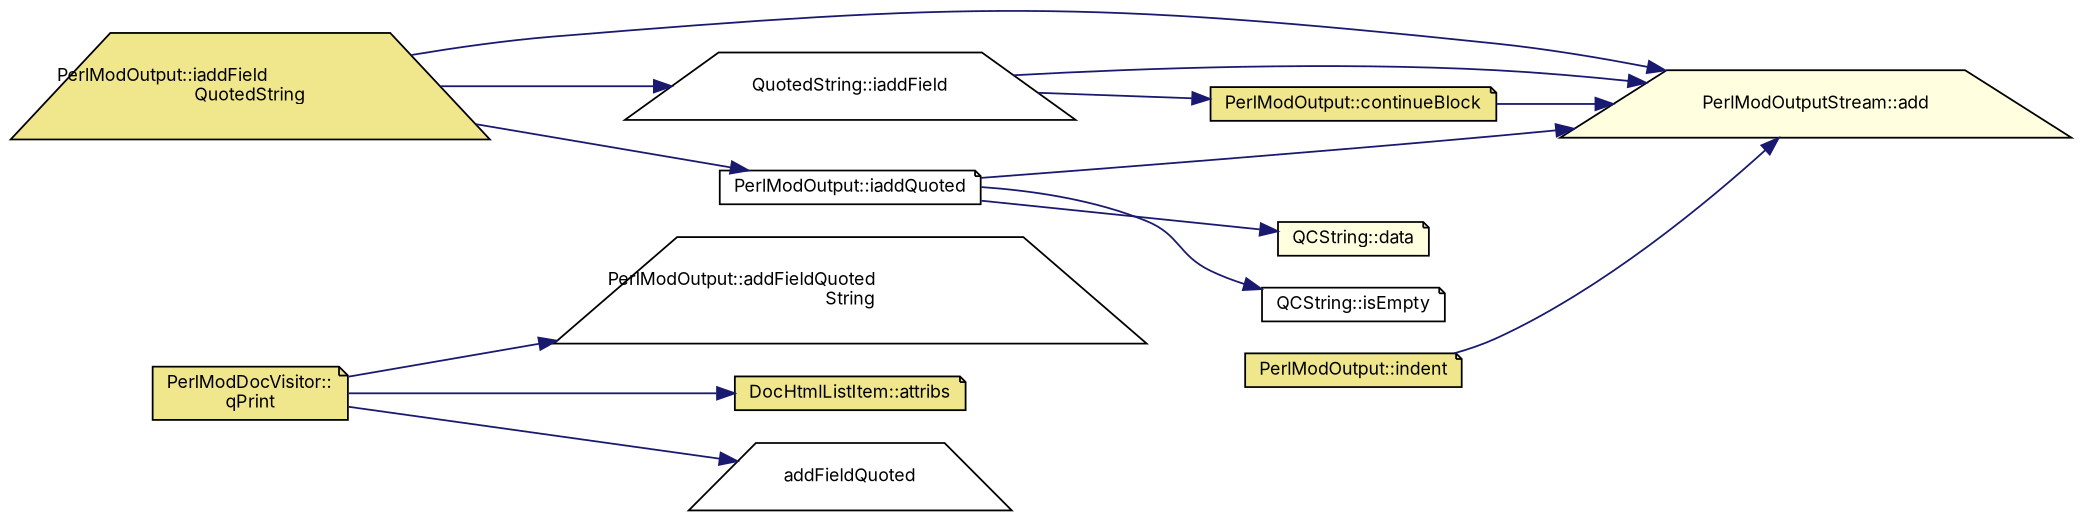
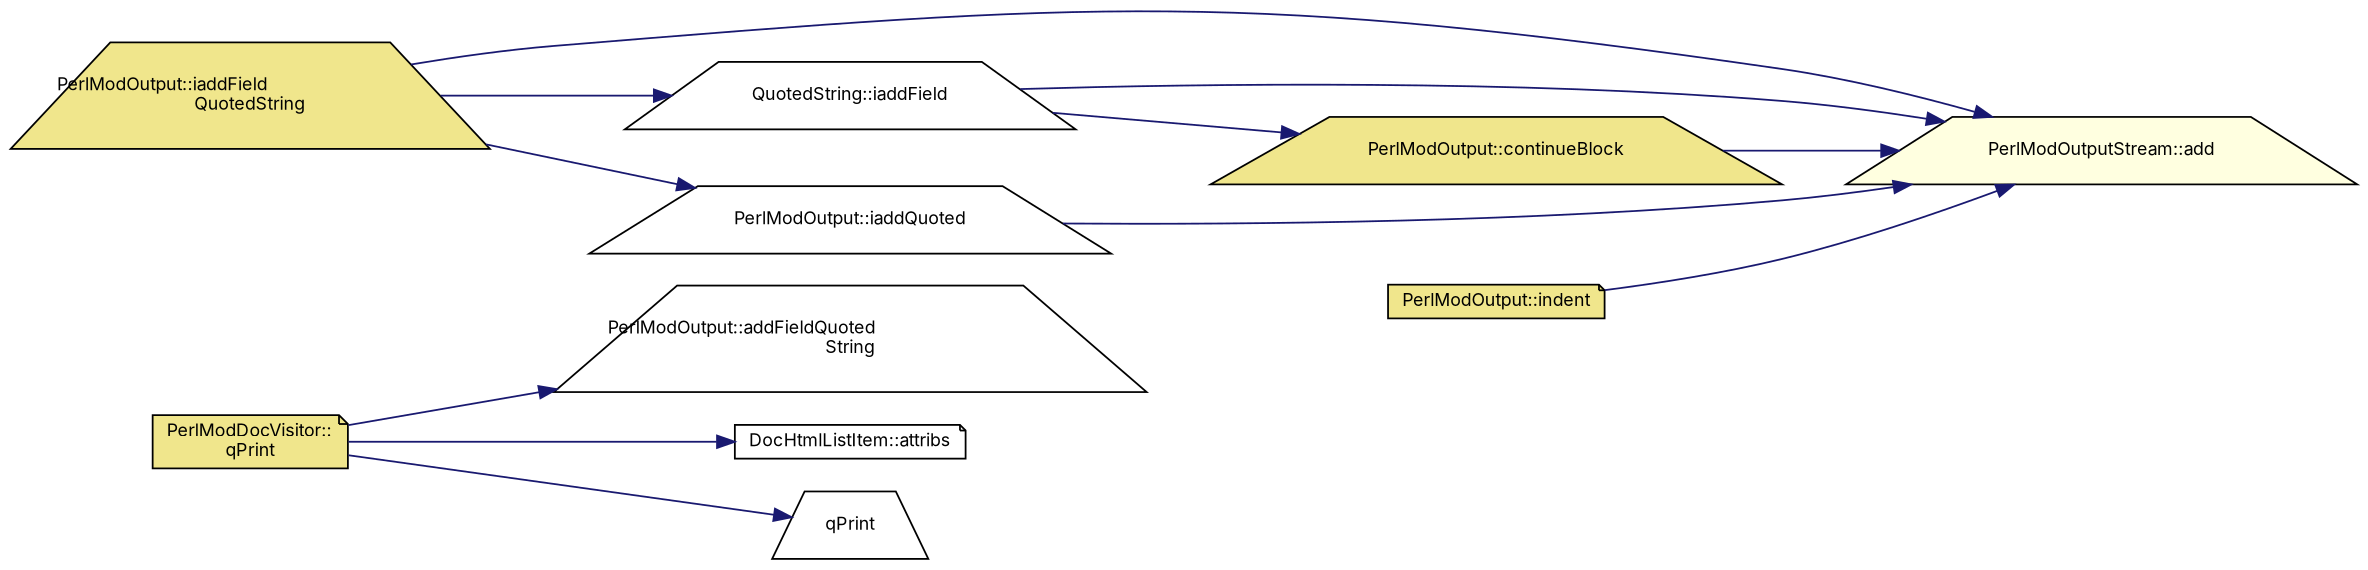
  digraph {
    fontname=Inter
    rankdir=LR
    node [color=black fillcolor=white fontname=Inter fontsize=10 shape=note style=filled]
    edge [color=midnightblue fontname=Inter fontsize=10 labelfontname=Helvetica labelfontsize=10 style=solid]
    n1 [fillcolor=khaki fontcolor=black height=0.2 label="PerlModDocVisitor::\lqPrint" width=0.4]
    n2 [height=0.2 label="PerlModOutput::addFieldQuoted\lString" shape=trapezium width=0.4]
-   n3 [fillcolor=khaki height=0.2 label="DocHtmlListItem::attribs" width=0.4]
-   n4 [height=0.2 label=addFieldQuoted shape=trapezium width=0.4]
+   n3 [height=0.2 label="DocHtmlListItem::attribs" width=0.4]
+   n4 [height=0.2 label=qPrint shape=trapezium width=0.4]
    n5 [fillcolor=khaki height=0.2 label="PerlModOutput::iaddField\lQuotedString" shape=trapezium width=0.4]
    n6 [fillcolor=lightyellow height=0.2 label="PerlModOutputStream::add" shape=trapezium width=0.4]
    n7 [height=0.2 label="QuotedString::iaddField" shape=trapezium width=0.4]
-   n8 [height=0.2 label="PerlModOutput::iaddQuoted" width=0.4]
-   n9 [fillcolor=khaki height=0.2 label="PerlModOutput::continueBlock" width=0.4]
-   n10 [fillcolor=lightyellow height=0.2 label="QCString::data" width=0.4]
-   n11 [height=0.2 label="QCString::isEmpty" width=0.4]
+   n8 [height=0.2 label="PerlModOutput::iaddQuoted" shape=trapezium width=0.4]
+   n9 [fillcolor=khaki height=0.2 label="PerlModOutput::continueBlock" shape=trapezium width=0.4]
    n12 [fillcolor=khaki height=0.2 label="PerlModOutput::indent" width=0.4]
    n1 -> n2
    n1 -> n3
    n1 -> n4
    n5 -> n6
    n5 -> n7
    n5 -> n8
    n7 -> n6
    n7 -> n9
    n8 -> n6
-   n8 -> n10
-   n8 -> n11
    n9 -> n6
    n12 -> n6
  }
